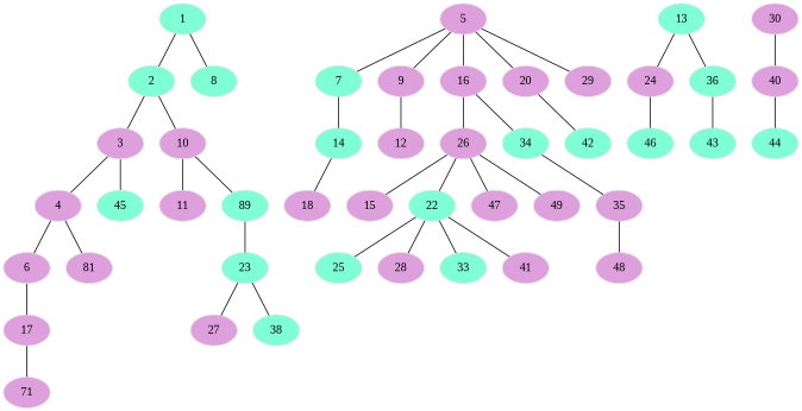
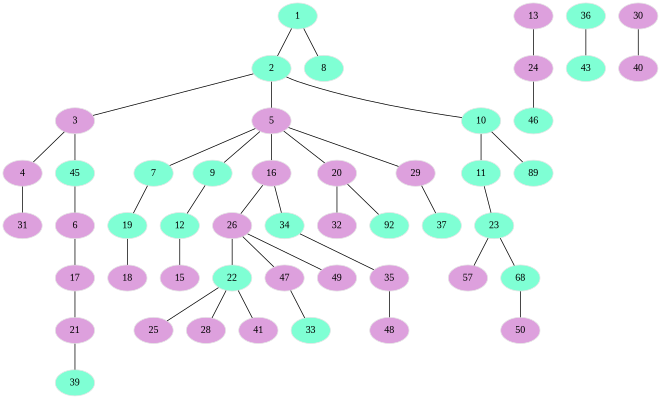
  graph {
    fontname="Liberation Serif"
    node [color=gray90 fillcolor=plum fontname="Liberation Serif" style=filled]
    edge [fontname="Liberation Serif"]
    1 [fillcolor=aquamarine]
    2 [fillcolor=aquamarine]
    8 [fillcolor=aquamarine]
    3
    5
-   10
+   10 [fillcolor=aquamarine]
    4
    45 [fillcolor=aquamarine]
    7 [fillcolor=aquamarine]
-   9
+   9 [fillcolor=aquamarine]
    16
    20
    29
-   11
+   11 [fillcolor=aquamarine]
    n15 [fillcolor=aquamarine label=89]
-   13 [fillcolor=aquamarine]
+   13
    24
    36 [fillcolor=aquamarine]
    6
-   31 [label=81]
+   31
    17
-   14 [fillcolor=aquamarine]
-   12
+   14 [fillcolor=aquamarine label=19]
+   12 [fillcolor=aquamarine]
    26
    34 [fillcolor=aquamarine]
-   42 [fillcolor=aquamarine]
-   21 [label=71]
+   32
+   42 [fillcolor=aquamarine label=92]
+   37 [fillcolor=aquamarine]
+   21
    18
    15
    23 [fillcolor=aquamarine]
-   27
-   38 [fillcolor=aquamarine]
+   27 [label=57]
+   38 [fillcolor=aquamarine label=68]
    30
    40
    46 [fillcolor=aquamarine]
    43 [fillcolor=aquamarine]
    22 [fillcolor=aquamarine]
-   25 [fillcolor=aquamarine]
+   25
    28
    33 [fillcolor=aquamarine]
    41
    47
    49
    35
-   44 [fillcolor=aquamarine]
+   39 [fillcolor=aquamarine]
+   50
    48
    1 -- 2
    1 -- 8
    2 -- 3
+   2 -- 5
    2 -- 10
    3 -- 4
    3 -- 45
    5 -- 7
    5 -- 9
    5 -- 16
    5 -- 20
    5 -- 29
    10 -- 11
    10 -- n15
-   4 -- 6
+   45 -- 6
    4 -- 31
    7 -- 14
    9 -- 12
    16 -- 26
    16 -- 34
+   20 -- 32
    20 -- 42
-   n15 -- 23
+   29 -- 37
+   11 -- 23
    13 -- 24
-   13 -- 36
    24 -- 46
    36 -- 43
    6 -- 17
    17 -- 21
    14 -- 18
-   26 -- 15
+   12 -- 15
    26 -- 22
    26 -- 47
    26 -- 49
    34 -- 35
+   21 -- 39
    23 -- 27
    23 -- 38
+   38 -- 50
    30 -- 40
-   40 -- 44
    22 -- 25
    22 -- 28
-   22 -- 33
+   47 -- 33
    22 -- 41
    35 -- 48
  }
